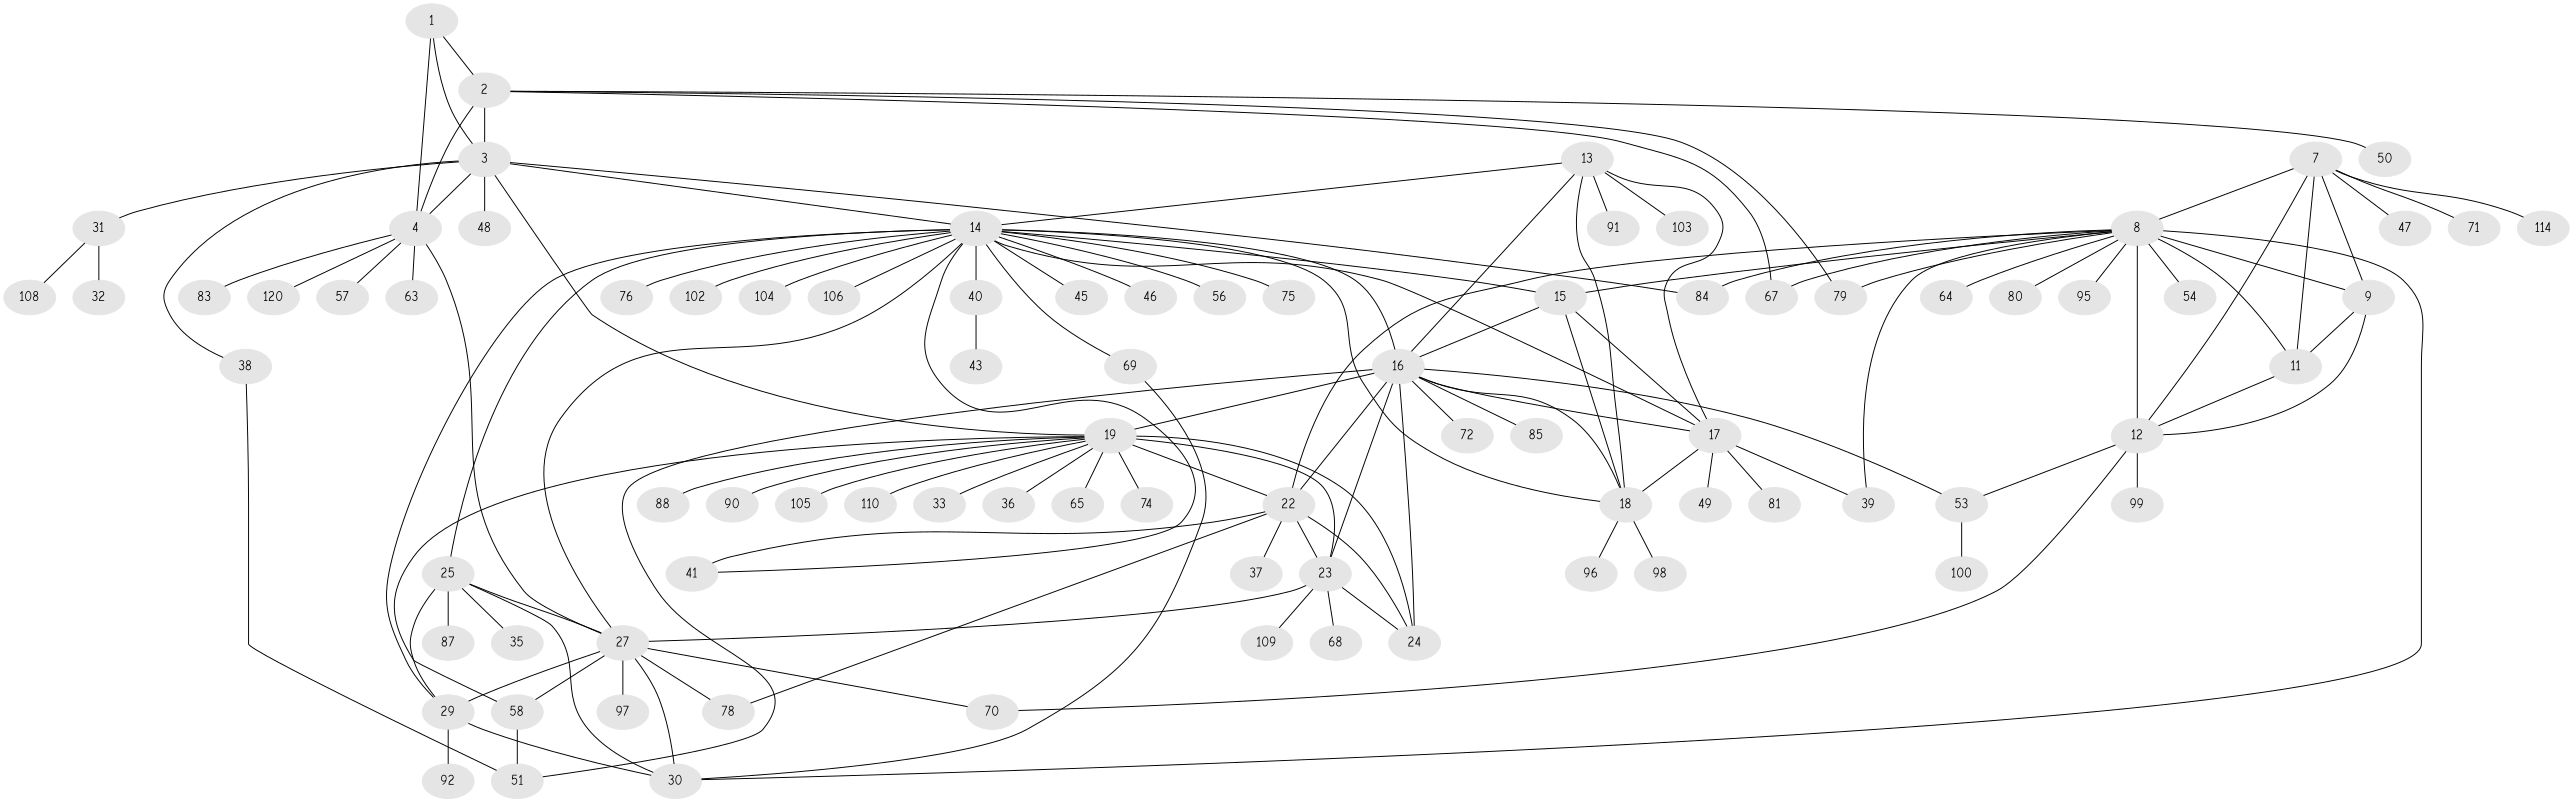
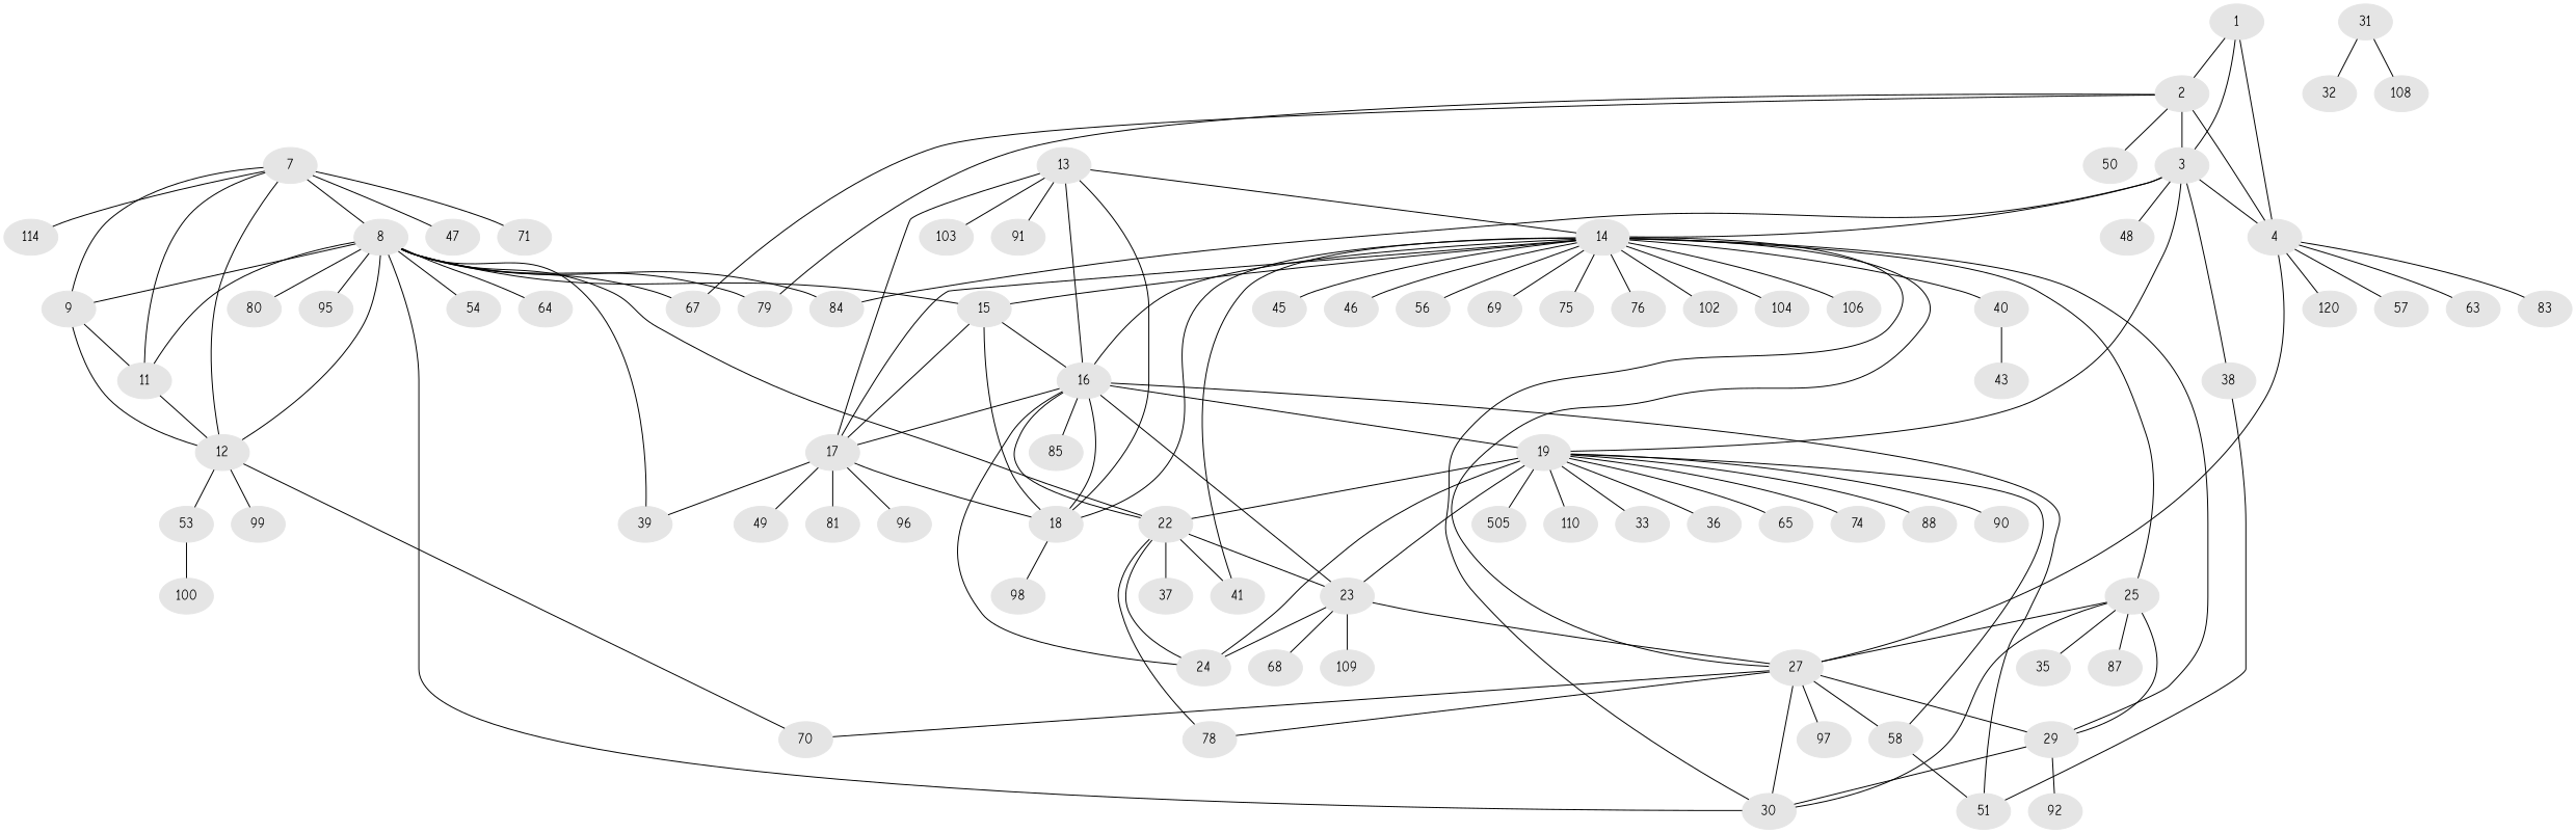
  graph {
    fontname="Comic Neue"
    node [color=gray90 fontname="Comic Neue" style=filled]
    edge [fontname="Comic Neue"]
    2 [super="+107"]
    3 [super="+5"]
    4 [super="+6"]
    50
    67 [super="+77"]
    79
    1
    14 [super="+26"]
    19 [super="+20"]
    31
    38
    48
    84 [super="+93"]
    27 [super="+28"]
    57
    63
    83
    120
    8 [super="+10"]
    9 [super="+119"]
    11 [super="+42"]
    12 [super="+44"]
    15 [super="+60"]
    22
    30 [super="+111"]
    39
    54 [super="+73"]
    64
    80
    95
    16 [super="+21"]
    17 [super="+118"]
    18 [super="+52"]
    25 [super="+66"]
    29 [super="+34"]
    40
    41
    45
    46
    56
    n41 [label=69]
    75
    76
    102
    104
    106
    23 [super="+86"]
    24
    33 [super="+113"]
    36
    58
    65
    74
    88
    90
-   105
+   105 [label=505]
    110
    32
    108 [super="+116"]
    51 [super="+55"]
    70
    78
    97
    7 [super="+94"]
    47
    71
    114
    53 [super="+59"]
    99
    37
    100
    13 [super="+89"]
    91
    103
-   72
    85 [super="+115"]
    49 [super="+61"]
    81
    96 [super="+101"]
    98 [super="+117"]
    35
    87
    92
    43 [super="+82"]
    68 [super="+69"]
    109 [super="+112"]
    2 -- 3 [weight=2]
    2 -- 4 [weight=2]
    2 -- 50
    2 -- 67
    2 -- 79
    3 -- 4 [weight=4]
    3 -- 14
    3 -- 19
-   3 -- 31
    3 -- 38
    3 -- 48
    3 -- 84
    4 -- 27
    4 -- 57
    4 -- 63
    4 -- 83
    4 -- 120
    1 -- 2
    1 -- 3 [weight=2]
    1 -- 4 [weight=2]
    14 -- 27 [weight=2]
    14 -- 15
-   n41 -- 30
+   14 -- 30
    14 -- 16
    14 -- 17
    14 -- 18
    14 -- 25
    14 -- 29
    14 -- 40
    14 -- 41
    14 -- 45
    14 -- 46
    14 -- 56
    14 -- n41
    14 -- 75
    14 -- 76
    14 -- 102
    14 -- 104
    14 -- 106
    19 -- 22 [weight=2]
    19 -- 23 [weight=2]
    19 -- 24 [weight=2]
    19 -- 33
    19 -- 36
    19 -- 58
    19 -- 65
    19 -- 74
    19 -- 88
    19 -- 90
    19 -- 105
    19 -- 110
    31 -- 32
    31 -- 108
    38 -- 51
    27 -- 30 [weight=2]
    27 -- 29 [weight=2]
    27 -- 58
    27 -- 70
    27 -- 78
    27 -- 97
    8 -- 67
    8 -- 79
    8 -- 84
    8 -- 9 [weight=2]
    8 -- 11 [weight=2]
    8 -- 12 [weight=2]
    8 -- 15
    8 -- 22
    8 -- 30
    8 -- 39
    8 -- 54
    8 -- 64
    8 -- 80
    8 -- 95
    9 -- 11
    9 -- 12
    11 -- 12
    12 -- 70
    12 -- 53
    12 -- 99
    15 -- 16
    15 -- 17
    15 -- 18
    22 -- 41
    22 -- 23
    22 -- 24
    22 -- 78
    22 -- 37
    16 -- 19 [weight=2]
    16 -- 22
    16 -- 17
    16 -- 18
    16 -- 23
    16 -- 24
    16 -- 51
-   16 -- 53
-   16 -- 72
    16 -- 85
    17 -- 39
    17 -- 18
    17 -- 49
    17 -- 81
-   18 -- 96
+   17 -- 96
    18 -- 98
    25 -- 27 [weight=2]
    25 -- 30
    25 -- 29
    25 -- 35
    25 -- 87
    29 -- 30
    29 -- 92
    40 -- 43
    23 -- 27
    23 -- 24
    23 -- 68
    23 -- 109
    58 -- 51
    7 -- 8 [weight=2]
    7 -- 9
    7 -- 11
    7 -- 12
    7 -- 47
    7 -- 71
    7 -- 114
    53 -- 100
    13 -- 14
    13 -- 16
    13 -- 17
    13 -- 18
    13 -- 91
    13 -- 103
  }
